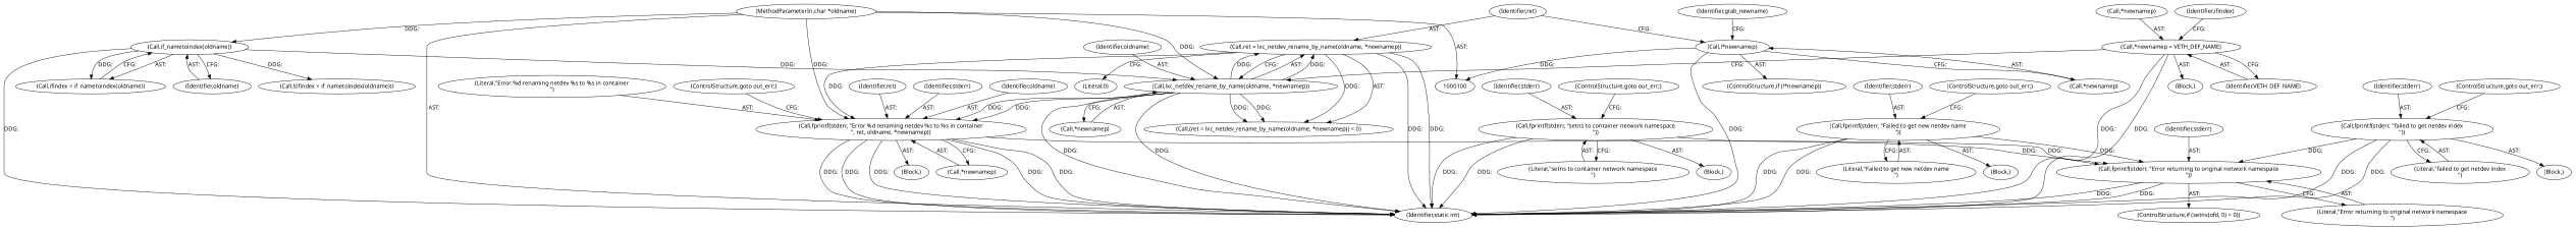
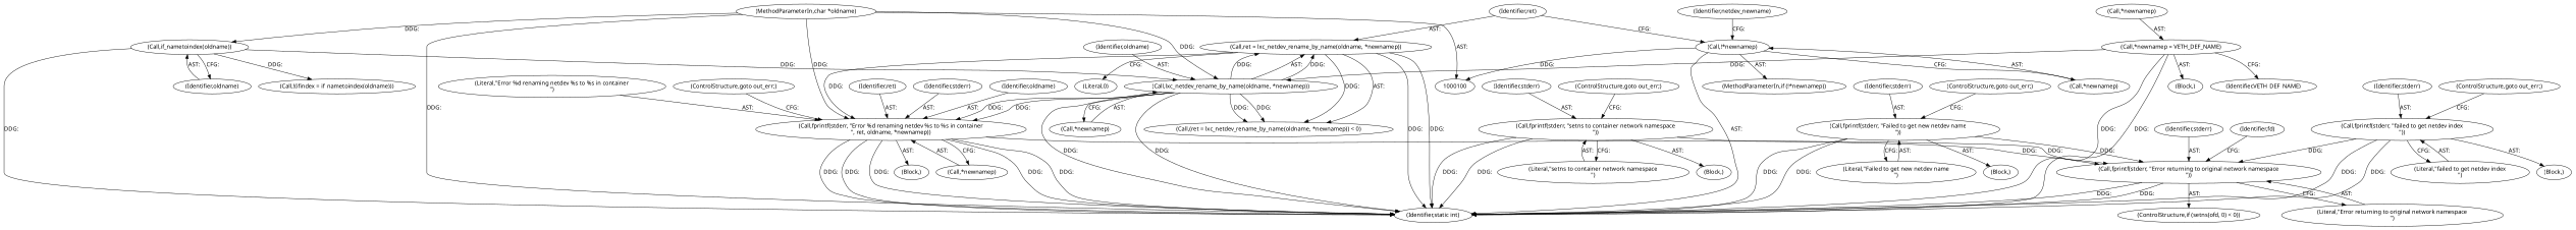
  digraph {
    fontname="Noto Sans"
    node [fontname="Noto Sans"]
    edge [fontname="Noto Sans"]
    n1 [label="(Call,fprintf(stderr, \"Error returning to original network namespace\n\"))"]
    n2 [label="(ControlStructure,if (setns(ofd, 0) < 0))"]
    n3 [label="(Literal,\"Error returning to original network namespace\n\")"]
    n4 [label="(Identifier,static int)"]
    n5 [label="(Call,fprintf(stderr, \"Error %d renaming netdev %s to %s in container\n\", ret, oldname, *newnamep))"]
    n6 [label="(Block,)"]
    n7 [label="(Call,*newnamep)"]
    n8 [label="(Call,ret = lxc_netdev_rename_by_name(oldname, *newnamep))"]
    n9 [label="(Call,lxc_netdev_rename_by_name(oldname, *newnamep))"]
    n10 [label="(Call,(ret = lxc_netdev_rename_by_name(oldname, *newnamep)) < 0)"]
    n11 [label="(Literal,0)"]
    n12 [label="(Call,*newnamep)"]
    n13 [label="(Call,if_nametoindex(oldname))"]
    n14 [label="(Identifier,oldname)"]
    n15 [label="(Call,!(ifindex = if_nametoindex(oldname)))"]
-   n16 [label="(Call,ifindex = if_nametoindex(oldname))"]
    n17 [label="(MethodParameterIn,char *oldname)"]
    1000100
    n19 [label="(Call,!*newnamep)"]
    n20 [label="(Call,*newnamep)"]
-   n21 [label="(ControlStructure,if (!*newnamep))"]
+   n21 [label="(MethodParameterIn,if (!*newnamep))"]
    n22 [label="(Call,*newnamep = VETH_DEF_NAME)"]
    n23 [label="(Identifier,VETH_DEF_NAME)"]
    n24 [label="(Block,)"]
    n25 [label="(Call,fprintf(stderr, \"setns to container network namespace\n\"))"]
    n26 [label="(Literal,\"setns to container network namespace\n\")"]
    n27 [label="(Block,)"]
    n28 [label="(Call,fprintf(stderr, \"Failed to get new netdev name\n\"))"]
    n29 [label="(Block,)"]
    n30 [label="(Literal,\"Failed to get new netdev name\n\")"]
    n31 [label="(Call,fprintf(stderr, \"failed to get netdev index\n\"))"]
    n32 [label="(Block,)"]
    n33 [label="(Literal,\"failed to get netdev index\n\")"]
    n34 [label="(Identifier,oldname)"]
    n35 [label="(Call,*newnamep)"]
    n36 [label="(Literal,\"Error %d renaming netdev %s to %s in container\n\")"]
    n37 [label="(ControlStructure,goto out_err;)"]
+   n38 [label="(Identifier,fd)"]
    n39 [label="(Identifier,stderr)"]
    n40 [label="(ControlStructure,goto out_err;)"]
    n41 [label="(Identifier,stderr)"]
    n42 [label="(Identifier,ret)"]
    n43 [label="(ControlStructure,goto out_err;)"]
    n44 [label="(ControlStructure,goto out_err;)"]
    n45 [label="(Identifier,ret)"]
    n46 [label="(Identifier,stderr)"]
    n47 [label="(Identifier,oldname)"]
-   n48 [label="(Identifier,grab_newname)"]
+   n48 [label="(Identifier,netdev_newname)"]
    n49 [label="(Identifier,stderr)"]
-   n50 [label="(Identifier,ifindex)"]
    n51 [label="(Identifier,stderr)"]
    n1 -> n2 [label="AST: "]
    n1 -> n3 [label="CFG: "]
    n1 -> n4 [label="DDG: "]
    n1 -> n4 [label="DDG: "]
    n3 -> n1 [label="AST: "]
    n5 -> n1 [label="DDG: "]
    n5 -> n4 [label="DDG: "]
    n5 -> n4 [label="DDG: "]
    n5 -> n4 [label="DDG: "]
    n5 -> n4 [label="DDG: "]
    n5 -> n4 [label="DDG: "]
    n5 -> n6 [label="AST: "]
    n5 -> n7 [label="CFG: "]
    n7 -> n5 [label="AST: "]
    n8 -> n4 [label="DDG: "]
    n8 -> n4 [label="DDG: "]
    n8 -> n5 [label="DDG: "]
-   n8 -> n9 [label="CFG: "]
    n8 -> n10 [label="AST: "]
    n8 -> n10 [label="DDG: "]
    n8 -> n11 [label="CFG: "]
    n9 -> n4 [label="DDG: "]
    n9 -> n4 [label="DDG: "]
    n9 -> n5 [label="DDG: "]
    n9 -> n5 [label="DDG: "]
    n9 -> n8 [label="AST: "]
    n9 -> n8 [label="DDG: "]
    n9 -> n8 [label="DDG: "]
    n9 -> n10 [label="DDG: "]
    n9 -> n10 [label="DDG: "]
    n9 -> n12 [label="CFG: "]
    n12 -> n9 [label="AST: "]
    n13 -> n4 [label="DDG: "]
    n13 -> n9 [label="DDG: "]
    n13 -> n14 [label="CFG: "]
    n13 -> n15 [label="DDG: "]
-   n13 -> n16 [label="AST: "]
-   n13 -> n16 [label="DDG: "]
    n14 -> n13 [label="AST: "]
-   n16 -> n13 [label="CFG: "]
-   n17 -> n4 [label="AST: "]
+   n17 -> n4 [label="DDG: "]
    n17 -> n5 [label="DDG: "]
    n17 -> n9 [label="DDG: "]
    n17 -> n13 [label="DDG: "]
    n17 -> 1000100 [label="AST: "]
-   n19 -> n4 [label="DDG: "]
+   n19 -> n4 [label="AST: "]
    n19 -> 1000100 [label="DDG: "]
    n19 -> n20 [label="CFG: "]
    n19 -> n21 [label="AST: "]
    n20 -> n19 [label="AST: "]
    n22 -> n4 [label="DDG: "]
    n22 -> n4 [label="DDG: "]
-   n22 -> n9 [label="CFG: "]
+   n22 -> n9 [label="DDG: "]
    n22 -> n23 [label="CFG: "]
    n22 -> n24 [label="AST: "]
-   n23 -> n22 [label="AST: "]
    n25 -> n1 [label="DDG: "]
    n25 -> n4 [label="DDG: "]
    n25 -> n4 [label="DDG: "]
    n25 -> n26 [label="CFG: "]
    n25 -> n27 [label="AST: "]
    n26 -> n25 [label="AST: "]
    n28 -> n1 [label="DDG: "]
    n28 -> n4 [label="DDG: "]
    n28 -> n4 [label="DDG: "]
    n28 -> n29 [label="AST: "]
    n28 -> n30 [label="CFG: "]
    n30 -> n28 [label="AST: "]
    n31 -> n1 [label="DDG: "]
    n31 -> n4 [label="DDG: "]
    n31 -> n4 [label="DDG: "]
    n31 -> n32 [label="AST: "]
    n31 -> n33 [label="CFG: "]
    n33 -> n31 [label="AST: "]
    n34 -> n9 [label="AST: "]
    n35 -> n22 [label="AST: "]
    n36 -> n5 [label="AST: "]
    n37 -> n5 [label="CFG: "]
+   n38 -> n1 [label="CFG: "]
    n39 -> n28 [label="AST: "]
    n40 -> n28 [label="CFG: "]
    n41 -> n31 [label="AST: "]
    n42 -> n8 [label="AST: "]
    n42 -> n19 [label="CFG: "]
    n43 -> n25 [label="CFG: "]
    n44 -> n31 [label="CFG: "]
    n45 -> n5 [label="AST: "]
    n46 -> n5 [label="AST: "]
    n47 -> n5 [label="AST: "]
    n48 -> n19 [label="CFG: "]
    n49 -> n25 [label="AST: "]
-   n50 -> n22 [label="CFG: "]
    n51 -> n1 [label="AST: "]
  }
